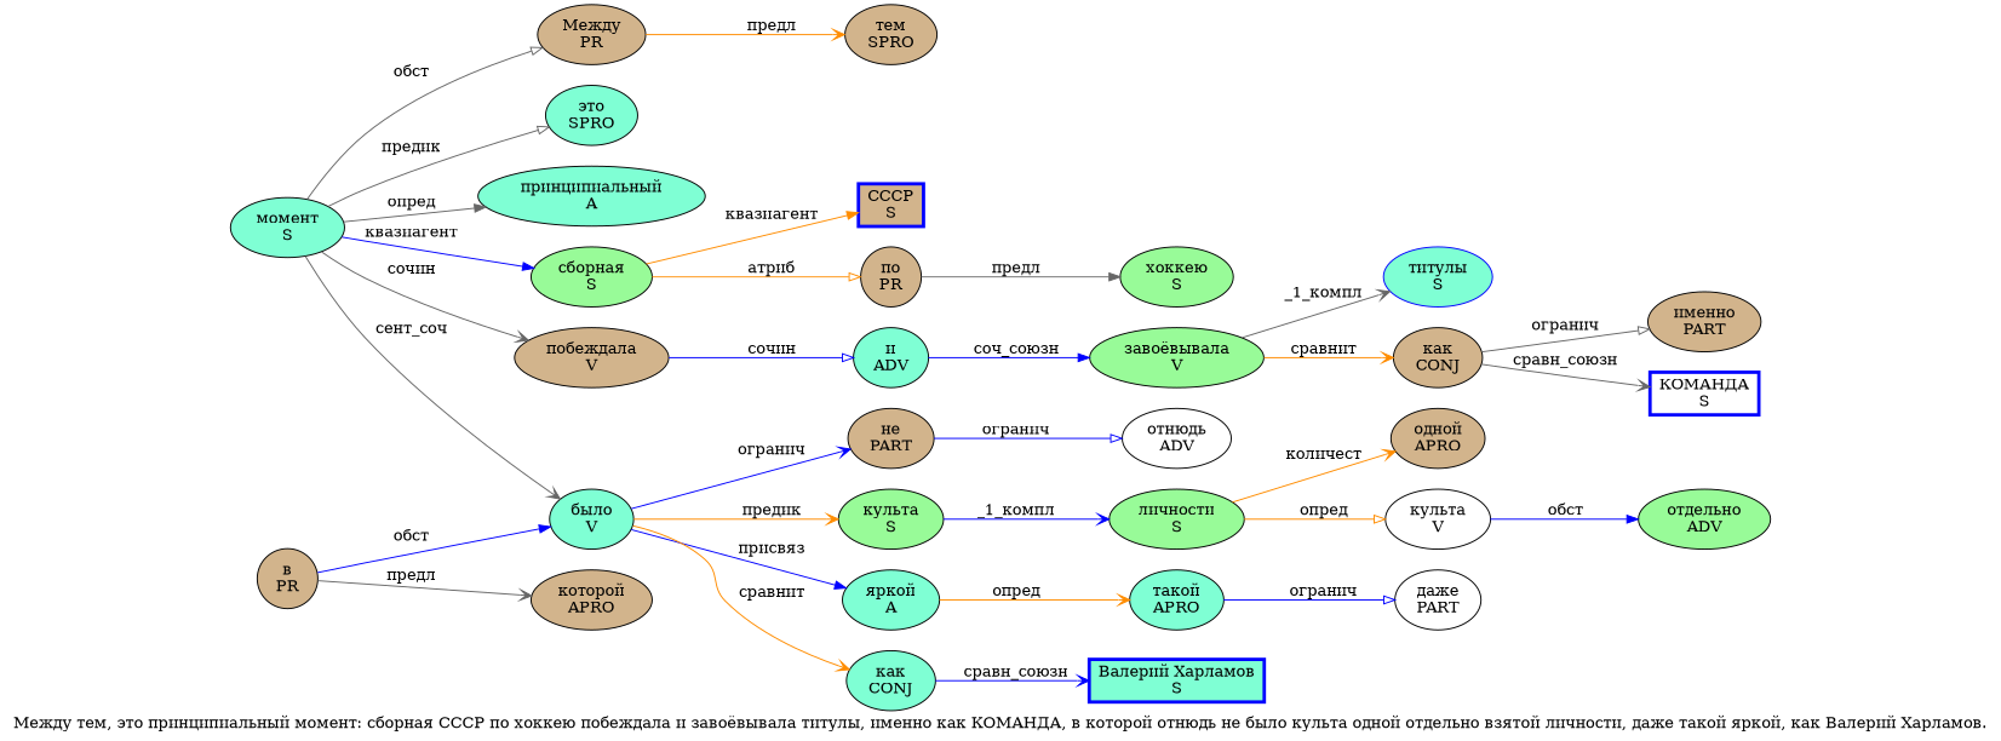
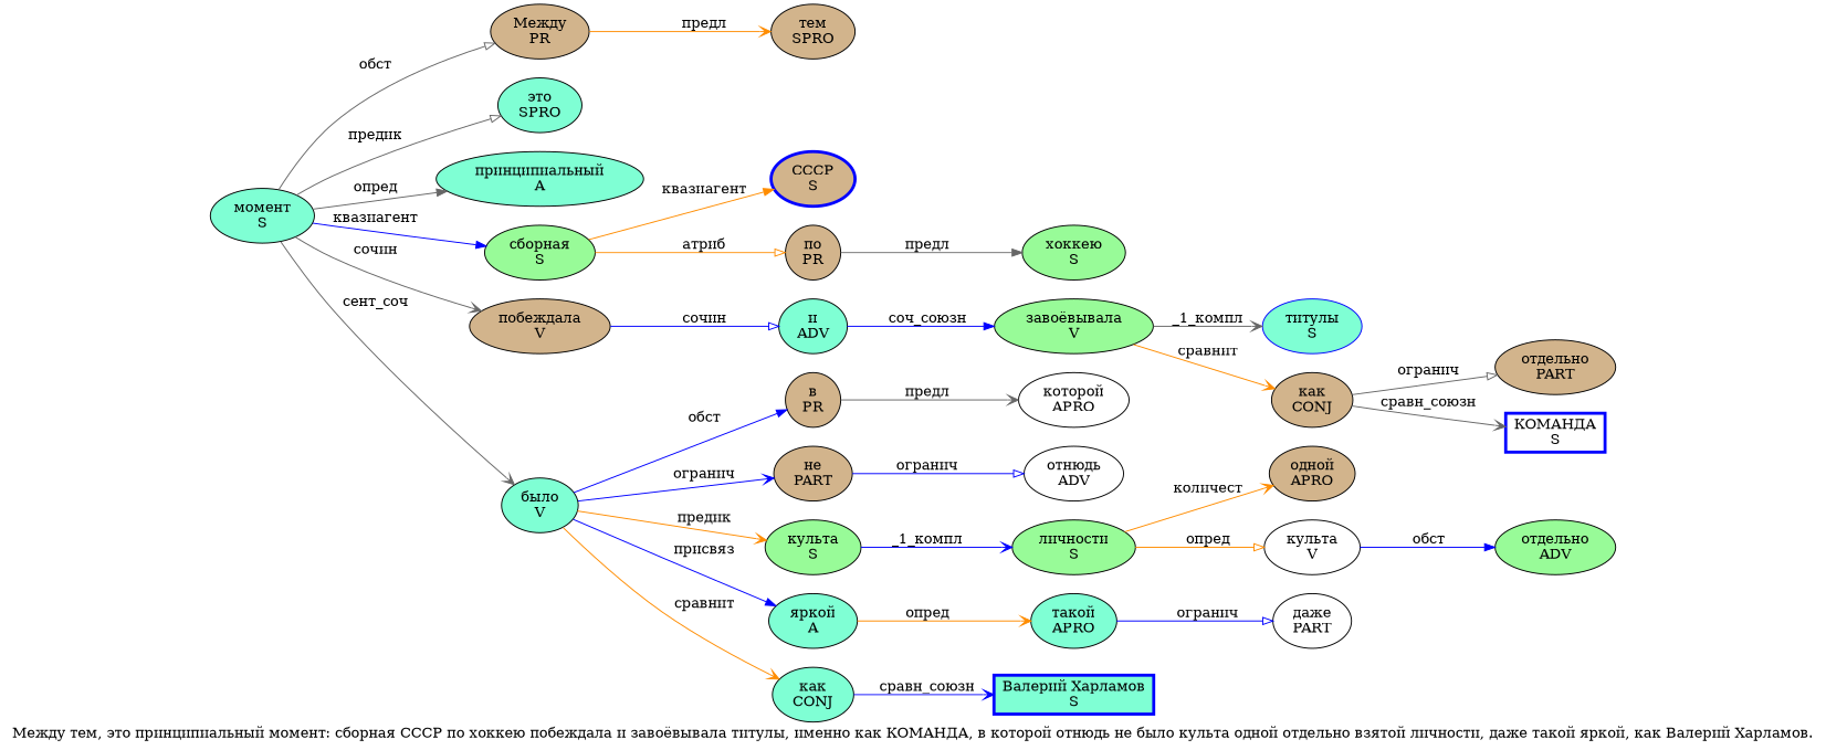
  digraph {
    label="Между тем, это принципиальный момент: сборная СССР по хоккею побеждала и завоёвывала титулы, именно как КОМАНДА, в которой отнюдь не было культа одной отдельно взятой личности, даже такой яркой, как Валерий Харламов."
    rankdir=LR
    node [fillcolor=tan penwidth=1 shape=ellipse style=filled]
    edge [arrowhead=vee color=blue]
    n1 [label="Между\nPR"]
    n2 [label="тем\nSPRO"]
    n3 [fillcolor=aquamarine label="это\nSPRO"]
    n4 [fillcolor=aquamarine label="принципиальный\nA"]
    n5 [fillcolor=aquamarine label="момент\nS"]
    n6 [fillcolor=palegreen label="сборная\nS"]
    n7 [label="побеждала\nV"]
    n8 [fillcolor=aquamarine label="было\nV"]
-   n9 [color=blue label="СССР\nS" penwidth=3 shape=box]
+   n9 [color=blue label="СССР\nS" penwidth=3]
    n10 [label="по\nPR"]
    n11 [fillcolor=aquamarine label="и\nADV"]
    n12 [label="в\nPR"]
    n13 [label="не\nPART"]
    n14 [fillcolor=palegreen label="культа\nS"]
    n15 [fillcolor=aquamarine label="яркой\nA"]
    n16 [fillcolor=aquamarine label="как\nCONJ"]
    n17 [fillcolor=palegreen label="хоккею\nS"]
    n18 [fillcolor=palegreen label="завоёвывала\nV"]
    n19 [color=blue fillcolor=aquamarine label="титулы\nS"]
    n20 [label="как\nCONJ"]
-   n21 [label="именно\nPART"]
+   n21 [label="отдельно\nPART"]
    n22 [color=blue fillcolor=white label="КОМАНДА\nS" penwidth=3 shape=box]
-   n23 [label="которой\nAPRO"]
+   n23 [fillcolor=white label="которой\nAPRO"]
    n24 [fillcolor=white label="отнюдь\nADV"]
    n25 [fillcolor=palegreen label="личности\nS"]
    n26 [fillcolor=aquamarine label="такой\nAPRO"]
    n27 [color=blue fillcolor=aquamarine label="Валерий Харламов\nS" penwidth=3 shape=box]
    n28 [label="одной\nAPRO"]
    n29 [fillcolor=white label="культа\nV"]
    n30 [fillcolor=palegreen label="отдельно\nADV"]
    n31 [fillcolor=white label="даже\nPART"]
    n1 -> n2 [color=darkorange label="предл"]
    n5 -> n1 [arrowhead=onormal color=gray40 label="обст"]
    n5 -> n3 [arrowhead=onormal color=gray40 label="предик"]
    n5 -> n4 [arrowhead=normal color=gray40 label="опред"]
    n5 -> n6 [arrowhead=normal label="квазиагент"]
    n5 -> n7 [color=gray40 label="сочин"]
    n5 -> n8 [color=gray40 label="сент_соч"]
    n6 -> n9 [arrowhead=normal color=darkorange label="квазиагент"]
    n6 -> n10 [arrowhead=onormal color=darkorange label="атриб"]
    n7 -> n11 [arrowhead=onormal label="сочин"]
-   n12 -> n8 [arrowhead=normal label="обст"]
+   n8 -> n12 [arrowhead=normal label="обст"]
    n8 -> n13 [label="огранич"]
    n8 -> n14 [color=darkorange label="предик"]
    n8 -> n15 [arrowhead=normal label="присвяз"]
    n8 -> n16 [color=darkorange label="сравнит"]
    n10 -> n17 [arrowhead=normal color=gray40 label="предл"]
    n11 -> n18 [arrowhead=normal label="соч_союзн"]
    n12 -> n23 [color=gray40 label="предл"]
    n13 -> n24 [arrowhead=onormal label="огранич"]
    n14 -> n25 [label="_1_компл"]
    n15 -> n26 [color=darkorange label="опред"]
    n16 -> n27 [label="сравн_союзн"]
    n18 -> n19 [color=gray40 label="_1_компл"]
    n18 -> n20 [color=darkorange label="сравнит"]
    n20 -> n21 [arrowhead=onormal color=gray40 label="огранич"]
    n20 -> n22 [color=gray40 label="сравн_союзн"]
    n25 -> n28 [color=darkorange label="количест"]
    n25 -> n29 [arrowhead=onormal color=darkorange label="опред"]
    n26 -> n31 [arrowhead=onormal label="огранич"]
    n29 -> n30 [arrowhead=normal label="обст"]
  }
